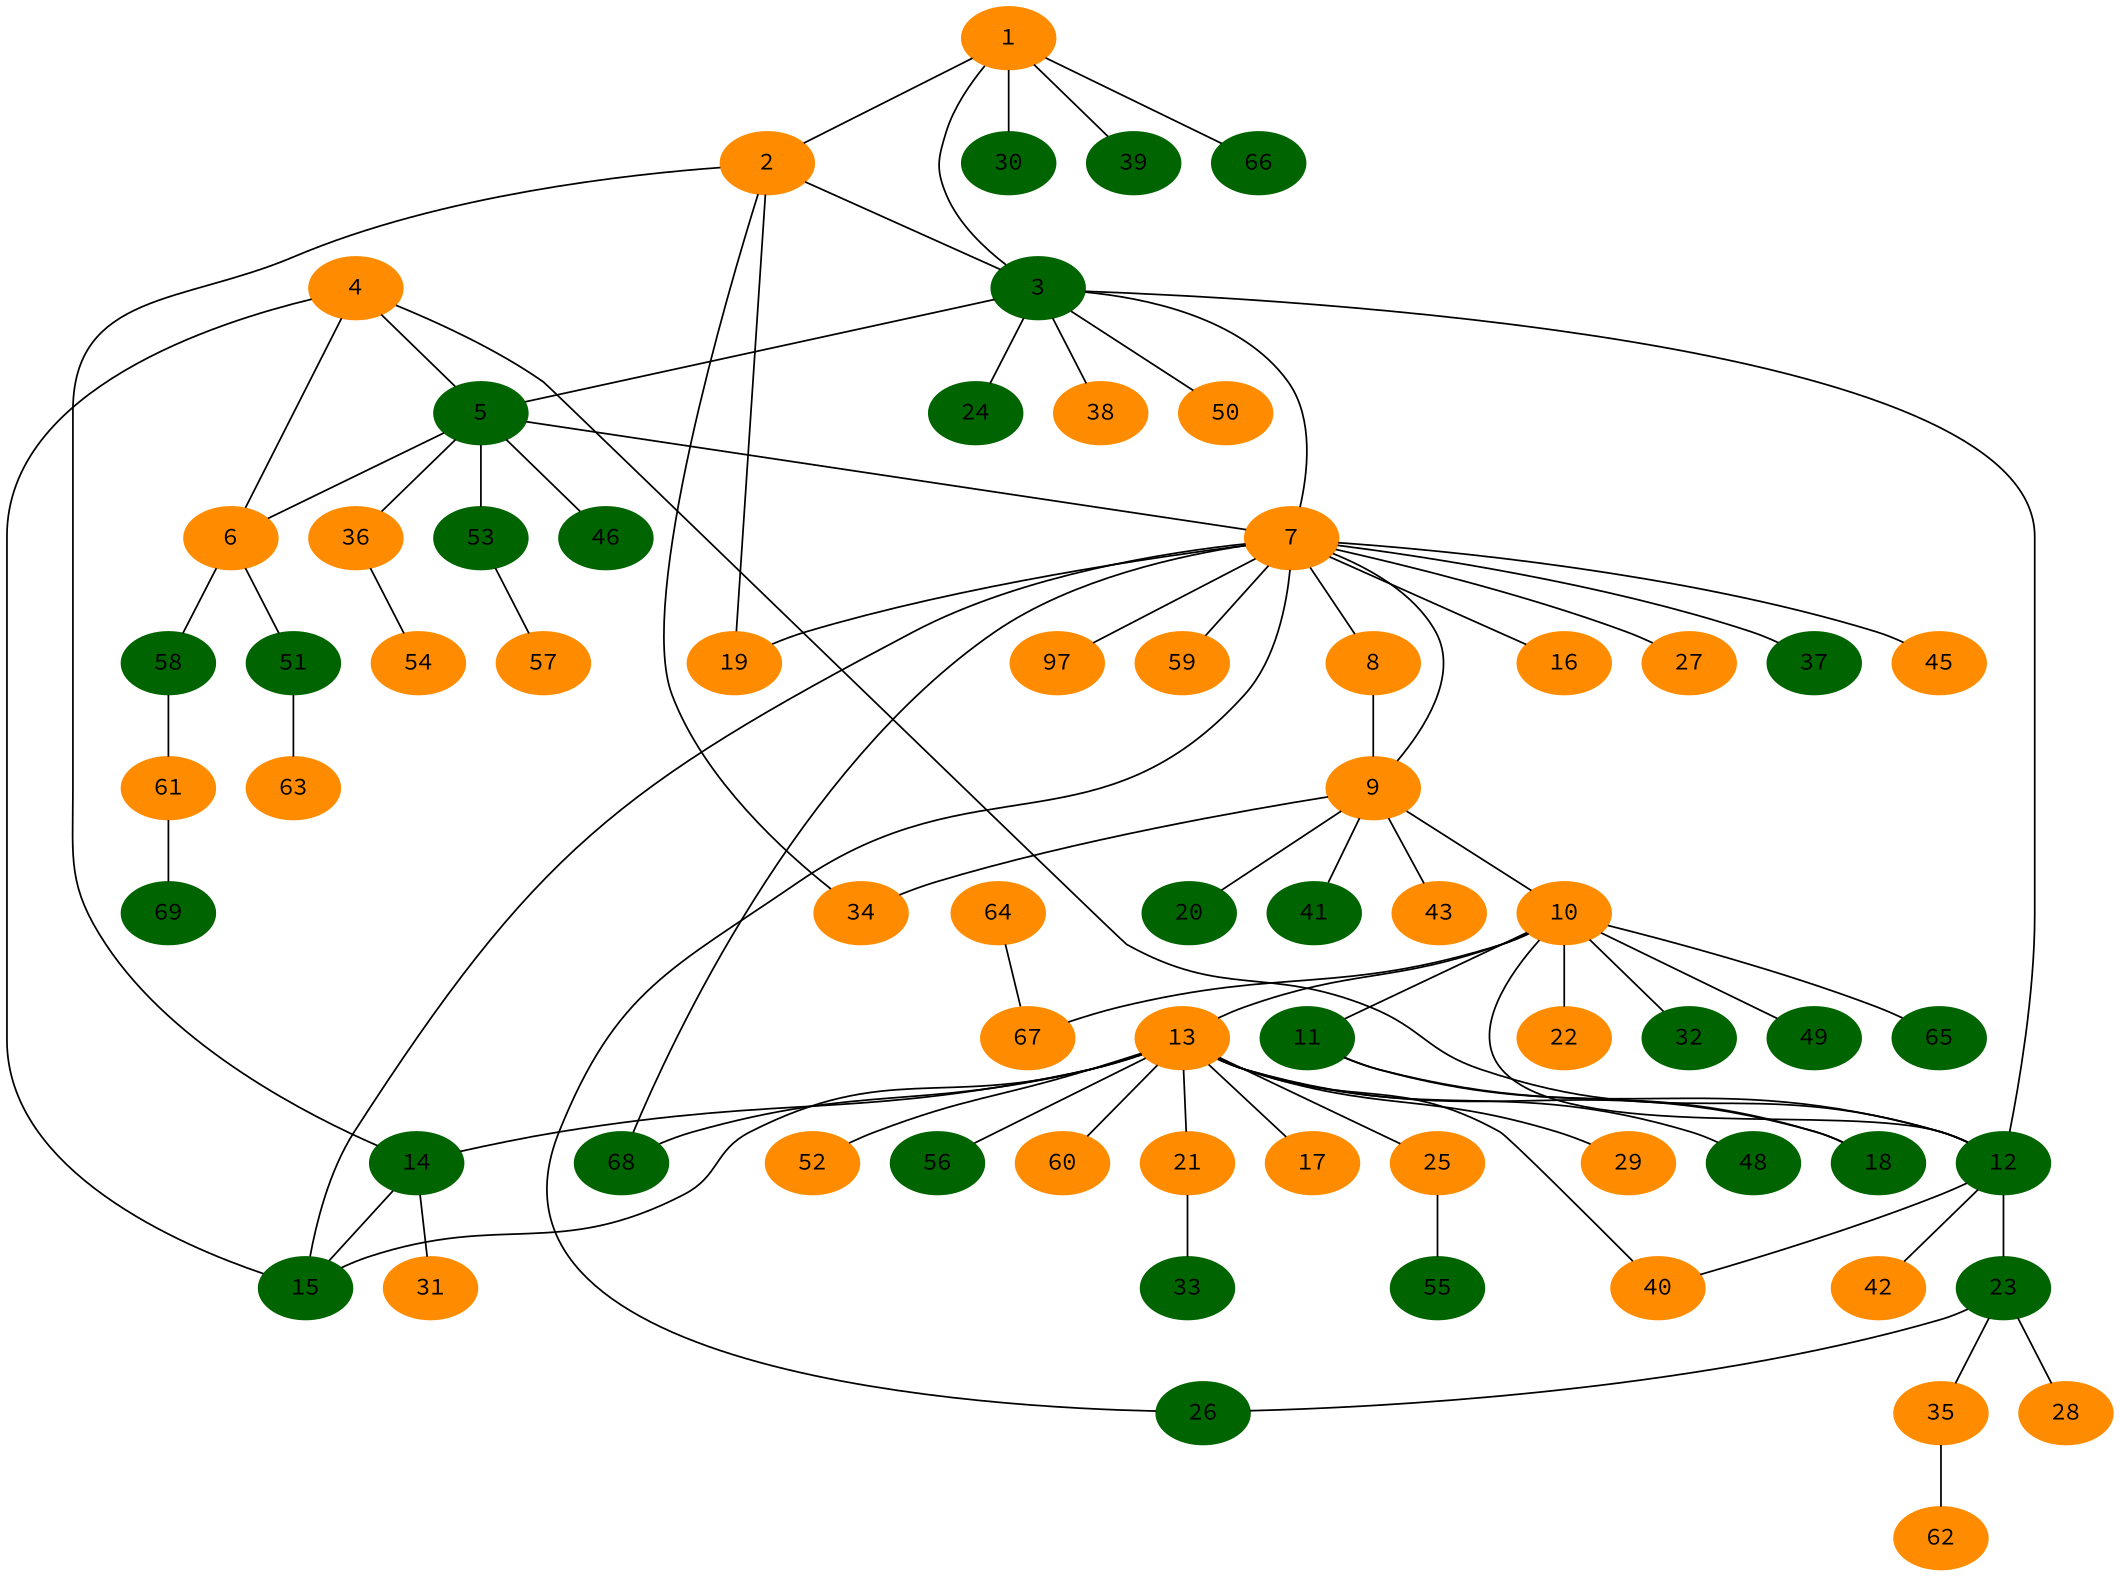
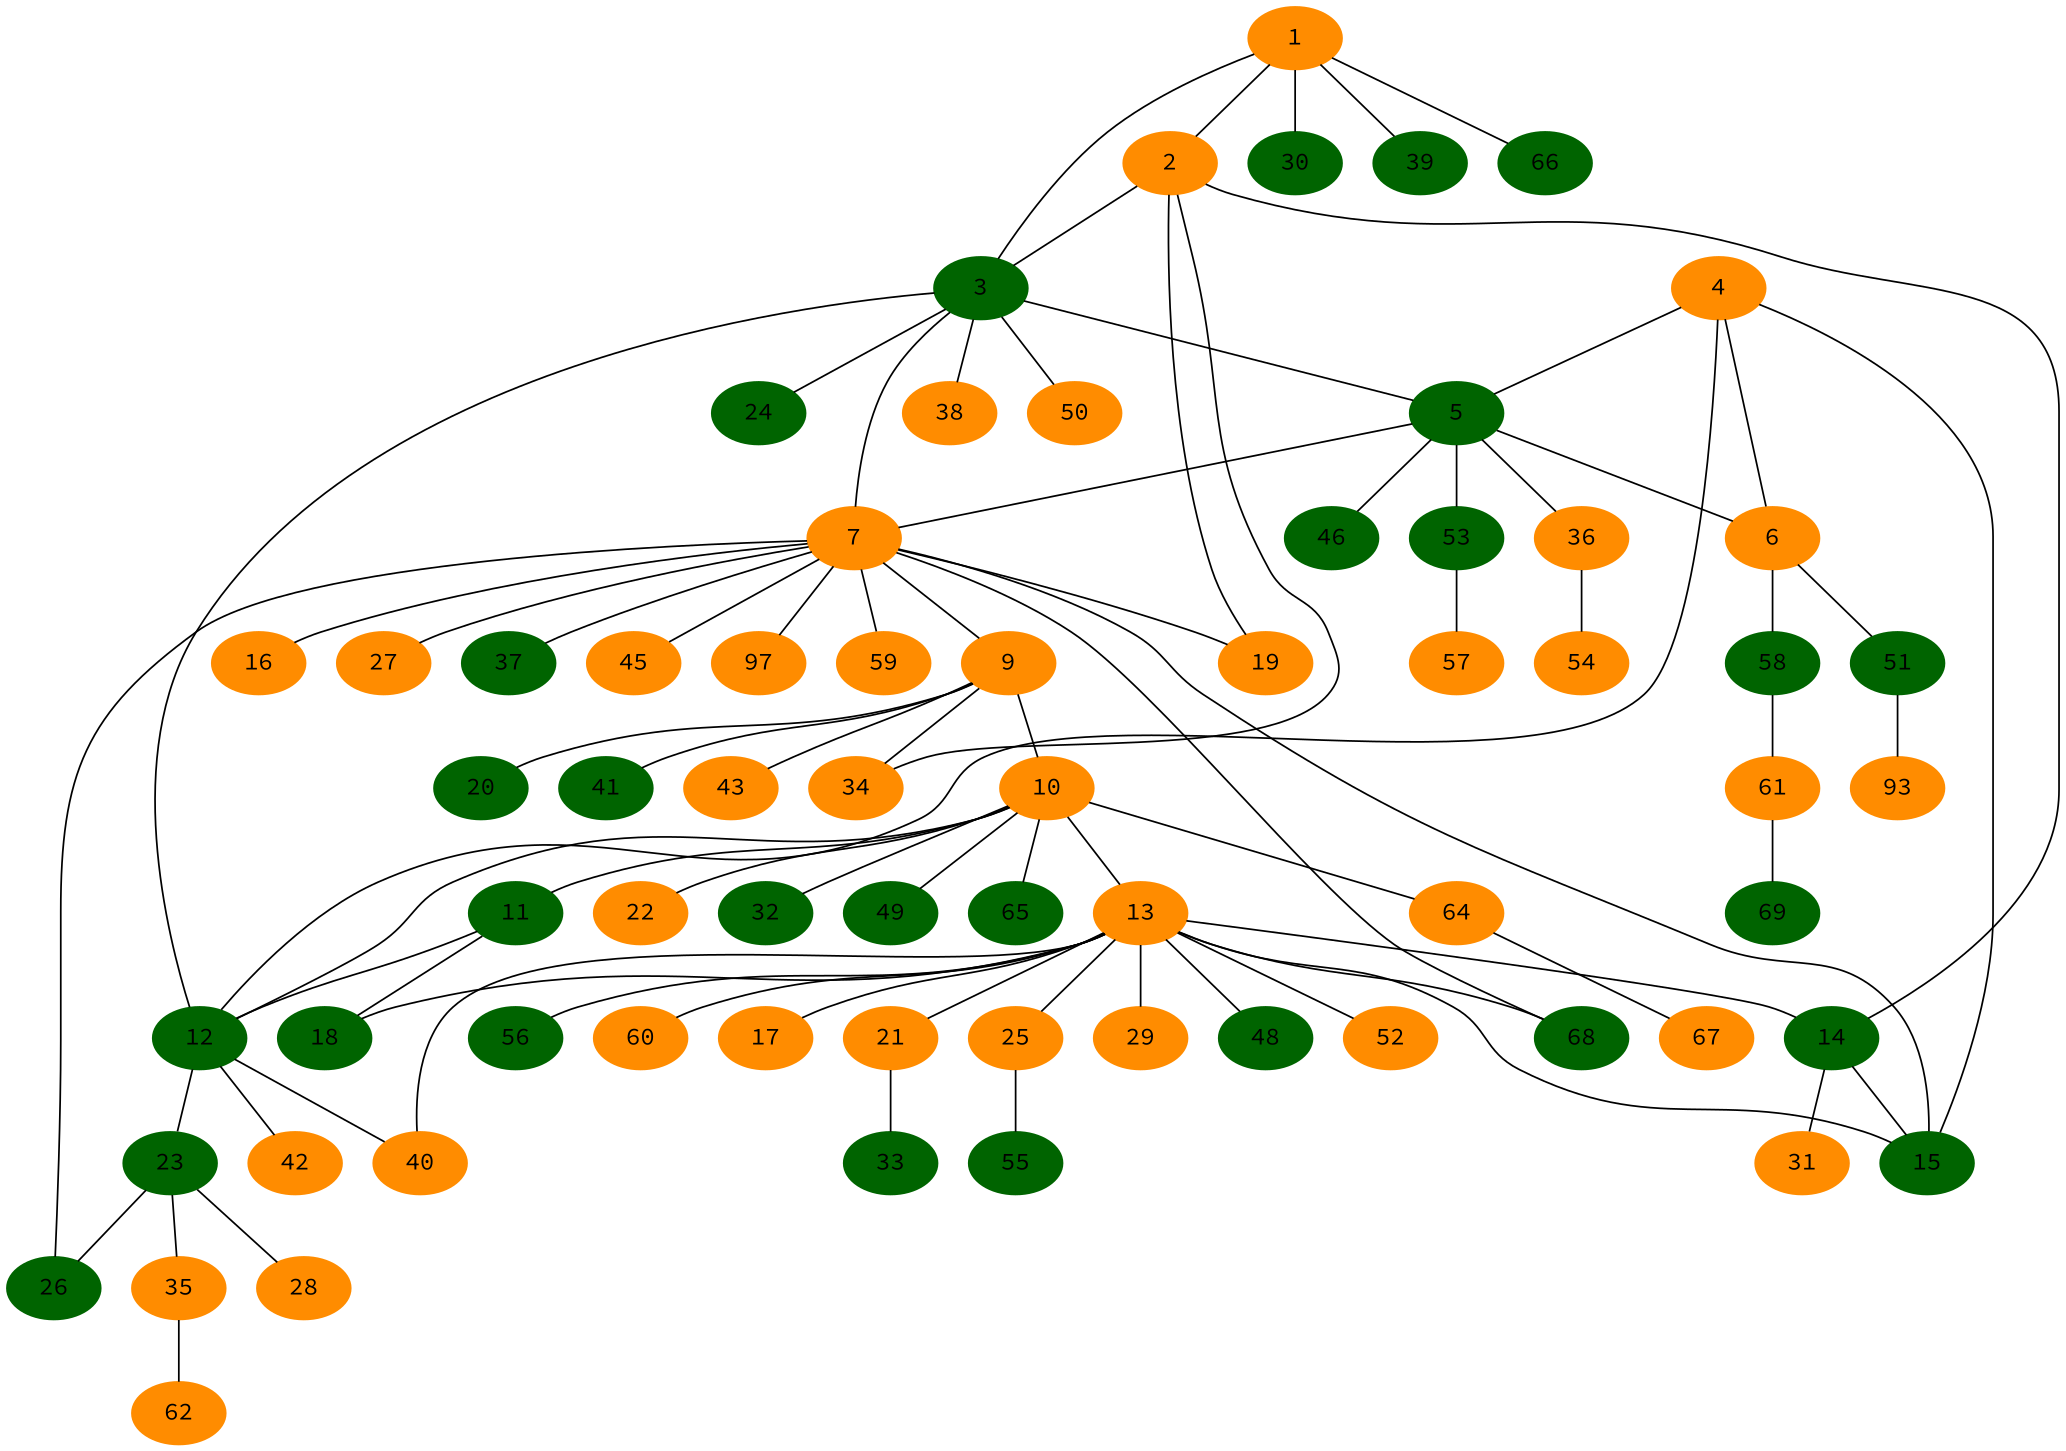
  graph {
    fontname="Source Code Pro"
    node [color=darkorange fontname="Source Code Pro" style=filled]
    edge [fontname="Source Code Pro"]
    1
    2
    3 [color=darkgreen]
    30 [color=darkgreen]
    39 [color=darkgreen]
    66 [color=darkgreen]
    14 [color=darkgreen]
    19
    34
    5 [color=darkgreen]
    7
    12 [color=darkgreen]
    24 [color=darkgreen]
    38
    50
    15 [color=darkgreen]
    31
    6
    36
    46 [color=darkgreen]
    53 [color=darkgreen]
-   8
    9
    16
    26 [color=darkgreen]
    27
    37 [color=darkgreen]
    45
    n29 [label=97]
    59
    68 [color=darkgreen]
    23 [color=darkgreen]
    40
    42
    4
    51 [color=darkgreen]
    58 [color=darkgreen]
    54
    57
-   63
+   63 [label=93]
    61
    10
    20 [color=darkgreen]
    41 [color=darkgreen]
    43
    11 [color=darkgreen]
    13
    22
    32 [color=darkgreen]
    49 [color=darkgreen]
    64
    65 [color=darkgreen]
    18 [color=darkgreen]
    17
    21
    25
    29
    48 [color=darkgreen]
    52
    56 [color=darkgreen]
    60
    67
    28
    35
    33 [color=darkgreen]
    55 [color=darkgreen]
    62
    69 [color=darkgreen]
    1 -- 2
    1 -- 3
    1 -- 30
    1 -- 39
    1 -- 66
    2 -- 3
    2 -- 14
    2 -- 19
    2 -- 34
    3 -- 5
    3 -- 7
    3 -- 12
    3 -- 24
    3 -- 38
    3 -- 50
    14 -- 15
    14 -- 31
    5 -- 7
    5 -- 6
    5 -- 36
    5 -- 46
    5 -- 53
    7 -- 19
    7 -- 15
-   7 -- 8
    7 -- 9
    7 -- 16
    7 -- 26
    7 -- 27
    7 -- 37
    7 -- 45
    7 -- n29
    7 -- 59
    7 -- 68
    12 -- 23
    12 -- 40
    12 -- 42
    6 -- 51
    6 -- 58
    36 -- 54
    53 -- 57
-   8 -- 9
    9 -- 34
    9 -- 10
    9 -- 20
    9 -- 41
    9 -- 43
    23 -- 26
    23 -- 28
    23 -- 35
    4 -- 5
    4 -- 12
    4 -- 15
    4 -- 6
    51 -- 63
    58 -- 61
    61 -- 69
    10 -- 12
    10 -- 11
    10 -- 13
    10 -- 22
    10 -- 32
    10 -- 49
-   10 -- 67
+   10 -- 64
    10 -- 65
    11 -- 12
    11 -- 18
    13 -- 14
    13 -- 15
    13 -- 68
    13 -- 40
    13 -- 18
    13 -- 17
    13 -- 21
    13 -- 25
    13 -- 29
    13 -- 48
    13 -- 52
    13 -- 56
    13 -- 60
    64 -- 67
    21 -- 33
    25 -- 55
    35 -- 62
  }
